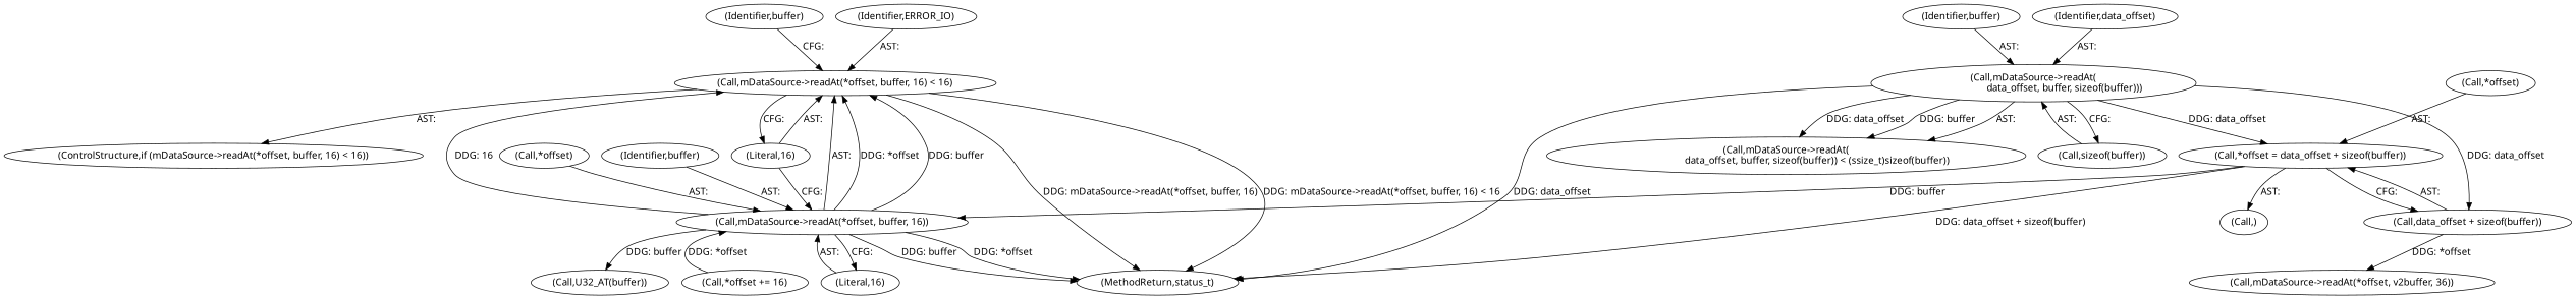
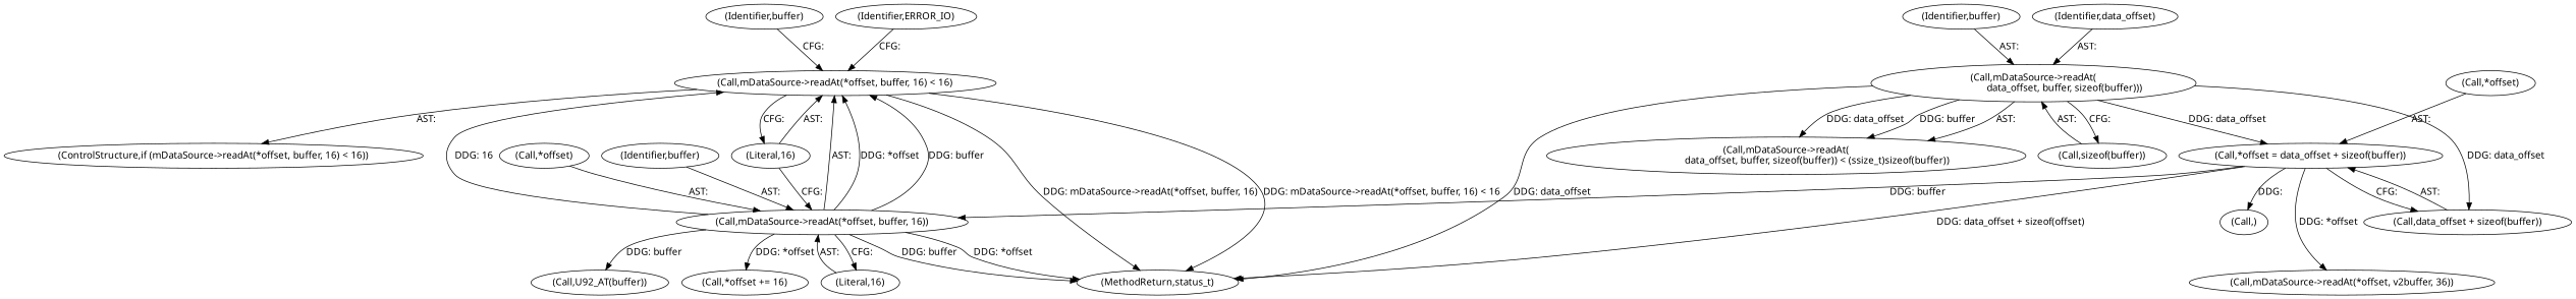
  digraph {
    fontname="Noto Sans"
    node [fontname="Noto Sans"]
    edge [fontname="Noto Sans"]
    n1 [label="(Call,mDataSource->readAt(*offset, buffer, 16) < 16)"]
    n2 [label="(ControlStructure,if (mDataSource->readAt(*offset, buffer, 16) < 16))"]
    n3 [label="(Literal,16)"]
    n4 [label="(MethodReturn,status_t)"]
    n5 [label="(Call,mDataSource->readAt(*offset, buffer, 16))"]
-   n6 [label="(Call,U32_AT(buffer))"]
+   n6 [label="(Call,U92_AT(buffer))"]
    n7 [label="(Call,*offset += 16)"]
    n8 [label="(Literal,16)"]
    n9 [label="(Call,*offset = data_offset + sizeof(buffer))"]
    n10 [label="(Call,mDataSource->readAt(*offset, v2buffer, 36))"]
    n11 [label="(Call,)"]
    n12 [label="(Call,data_offset + sizeof(buffer))"]
    n13 [label="(Call,mDataSource->readAt(\n                        data_offset, buffer, sizeof(buffer)))"]
    n14 [label="(Call,mDataSource->readAt(\n                        data_offset, buffer, sizeof(buffer)) < (ssize_t)sizeof(buffer))"]
    n15 [label="(Call,sizeof(buffer))"]
    n16 [label="(Identifier,buffer)"]
    n17 [label="(Identifier,ERROR_IO)"]
    n18 [label="(Identifier,buffer)"]
    n19 [label="(Call,*offset)"]
    n20 [label="(Call,*offset)"]
    n21 [label="(Identifier,buffer)"]
    n22 [label="(Identifier,data_offset)"]
    n1 -> n2 [label="AST: "]
    n1 -> n3 [label="CFG: "]
    n1 -> n4 [label="DDG: mDataSource->readAt(*offset, buffer, 16)"]
    n1 -> n4 [label="DDG: mDataSource->readAt(*offset, buffer, 16) < 16"]
    n3 -> n1 [label="AST: "]
    n3 -> n5 [label="CFG: "]
    n5 -> n1 [label="AST: "]
    n5 -> n1 [label="DDG: *offset"]
    n5 -> n1 [label="DDG: buffer"]
    n5 -> n1 [label="DDG: 16"]
    n5 -> n4 [label="DDG: buffer"]
    n5 -> n4 [label="DDG: *offset"]
    n5 -> n6 [label="DDG: buffer"]
-   n7 -> n5 [label="DDG: *offset"]
+   n5 -> n7 [label="DDG: *offset"]
    n5 -> n8 [label="CFG: "]
    n8 -> n5 [label="AST: "]
-   n9 -> n4 [label="DDG: data_offset + sizeof(buffer)"]
+   n9 -> n4 [label="DDG: data_offset + sizeof(offset)"]
    n9 -> n5 [label="DDG: buffer"]
-   n12 -> n10 [label="DDG: *offset"]
-   n9 -> n11 [label="AST: "]
+   n9 -> n10 [label="DDG: *offset"]
+   n9 -> n11 [label="DDG: "]
    n9 -> n12 [label="CFG: "]
    n12 -> n9 [label="AST: "]
    n13 -> n4 [label="DDG: data_offset"]
    n13 -> n9 [label="DDG: data_offset"]
    n13 -> n12 [label="DDG: data_offset"]
    n13 -> n14 [label="AST: "]
    n13 -> n14 [label="DDG: data_offset"]
    n13 -> n14 [label="DDG: buffer"]
    n13 -> n15 [label="CFG: "]
    n15 -> n13 [label="AST: "]
    n16 -> n1 [label="CFG: "]
-   n17 -> n1 [label="AST: "]
+   n17 -> n1 [label="CFG: "]
    n18 -> n13 [label="AST: "]
    n19 -> n5 [label="AST: "]
    n20 -> n9 [label="AST: "]
    n21 -> n5 [label="AST: "]
    n22 -> n13 [label="AST: "]
  }
